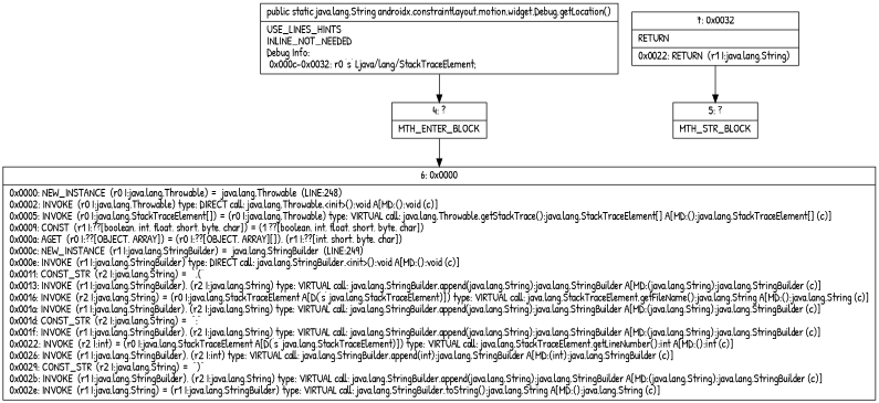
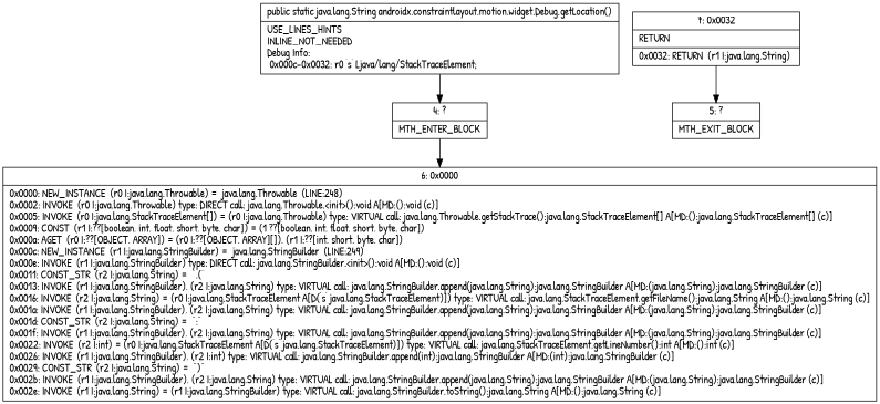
  digraph {
    fontname="Patrick Hand"
    node [fontname="Patrick Hand" shape=record]
    edge [fontname="Patrick Hand"]
    n1 [label="{4\:\ ?|MTH_ENTER_BLOCK\l}"]
    n2 [label="{6\:\ 0x0000|0x0000: NEW_INSTANCE  (r0 I:java.lang.Throwable) =  java.lang.Throwable  (LINE:248)\l0x0002: INVOKE  (r0 I:java.lang.Throwable) type: DIRECT call: java.lang.Throwable.\<init\>():void A[MD:():void (c)]\l0x0005: INVOKE  (r0 I:java.lang.StackTraceElement[]) = (r0 I:java.lang.Throwable) type: VIRTUAL call: java.lang.Throwable.getStackTrace():java.lang.StackTraceElement[] A[MD:():java.lang.StackTraceElement[] (c)]\l0x0009: CONST  (r1 I:??[boolean, int, float, short, byte, char]) = (1 ??[boolean, int, float, short, byte, char]) \l0x000a: AGET  (r0 I:??[OBJECT, ARRAY]) = (r0 I:??[OBJECT, ARRAY][]), (r1 I:??[int, short, byte, char]) \l0x000c: NEW_INSTANCE  (r1 I:java.lang.StringBuilder) =  java.lang.StringBuilder  (LINE:249)\l0x000e: INVOKE  (r1 I:java.lang.StringBuilder) type: DIRECT call: java.lang.StringBuilder.\<init\>():void A[MD:():void (c)]\l0x0011: CONST_STR  (r2 I:java.lang.String) =  \".(\" \l0x0013: INVOKE  (r1 I:java.lang.StringBuilder), (r2 I:java.lang.String) type: VIRTUAL call: java.lang.StringBuilder.append(java.lang.String):java.lang.StringBuilder A[MD:(java.lang.String):java.lang.StringBuilder (c)]\l0x0016: INVOKE  (r2 I:java.lang.String) = (r0 I:java.lang.StackTraceElement A[D('s' java.lang.StackTraceElement)]) type: VIRTUAL call: java.lang.StackTraceElement.getFileName():java.lang.String A[MD:():java.lang.String (c)]\l0x001a: INVOKE  (r1 I:java.lang.StringBuilder), (r2 I:java.lang.String) type: VIRTUAL call: java.lang.StringBuilder.append(java.lang.String):java.lang.StringBuilder A[MD:(java.lang.String):java.lang.StringBuilder (c)]\l0x001d: CONST_STR  (r2 I:java.lang.String) =  \":\" \l0x001f: INVOKE  (r1 I:java.lang.StringBuilder), (r2 I:java.lang.String) type: VIRTUAL call: java.lang.StringBuilder.append(java.lang.String):java.lang.StringBuilder A[MD:(java.lang.String):java.lang.StringBuilder (c)]\l0x0022: INVOKE  (r2 I:int) = (r0 I:java.lang.StackTraceElement A[D('s' java.lang.StackTraceElement)]) type: VIRTUAL call: java.lang.StackTraceElement.getLineNumber():int A[MD:():int (c)]\l0x0026: INVOKE  (r1 I:java.lang.StringBuilder), (r2 I:int) type: VIRTUAL call: java.lang.StringBuilder.append(int):java.lang.StringBuilder A[MD:(int):java.lang.StringBuilder (c)]\l0x0029: CONST_STR  (r2 I:java.lang.String) =  \")\" \l0x002b: INVOKE  (r1 I:java.lang.StringBuilder), (r2 I:java.lang.String) type: VIRTUAL call: java.lang.StringBuilder.append(java.lang.String):java.lang.StringBuilder A[MD:(java.lang.String):java.lang.StringBuilder (c)]\l0x002e: INVOKE  (r1 I:java.lang.String) = (r1 I:java.lang.StringBuilder) type: VIRTUAL call: java.lang.StringBuilder.toString():java.lang.String A[MD:():java.lang.String (c)]\l}"]
-   n3 [label="{7\:\ 0x0032|RETURN\l|0x0022: RETURN  (r1 I:java.lang.String) \l}"]
-   n4 [label="{5\:\ ?|MTH_STR_BLOCK\l}"]
+   n3 [label="{7\:\ 0x0032|RETURN\l|0x0032: RETURN  (r1 I:java.lang.String) \l}"]
+   n4 [label="{5\:\ ?|MTH_EXIT_BLOCK\l}"]
    n5 [label="{public static java.lang.String androidx.constraintlayout.motion.widget.Debug.getLocation()  | USE_LINES_HINTS\lINLINE_NOT_NEEDED\lDebug Info:\l  0x000c\-0x0032: r0 's' Ljava\/lang\/StackTraceElement;\l}"]
    n1 -> n2
    n3 -> n4
    n5 -> n1
  }
